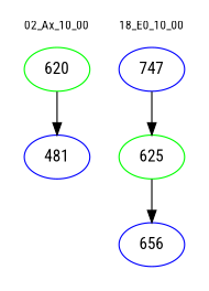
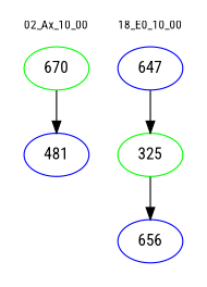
  digraph {
    fontname="Roboto Condensed"
    node [color=blue fontname="Roboto Condensed"]
    edge [color=black fontname="Roboto Condensed"]
-   n1 [color=green label=620]
+   n1 [color=green label=670]
    n2 [label=481]
-   n3 [label=747]
-   n4 [color=green label=625]
+   n3 [label=647]
+   n4 [color=green label=325]
    n5 [label=656]
    subgraph cluster_1 {
      color=white
      fontsize=10
      label="02_Ax_10_00"
      n1
      n2
    }
    subgraph cluster_2 {
      color=white
      fontsize=10
      label="18_E0_10_00"
      n3
      n4
      n5
    }
    n1 -> n2
    n3 -> n4
    n4 -> n5
  }
